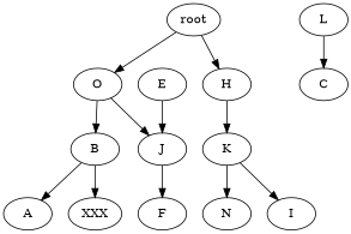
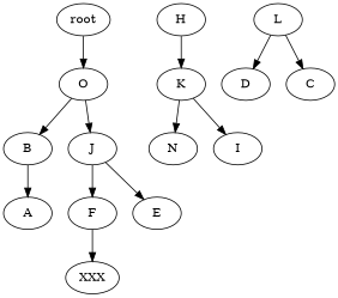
  digraph {
    n1 [label=root]
    n2 [label=O]
    n3 [label=H]
    n4 [label=B]
    n5 [label=J]
    n6 [label=K]
    n7 [label=A]
    n8 [label=XXX]
    n9 [label=F]
    n10 [label=E]
    n11 [label=N]
    n12 [label=I]
    n13 [label=L]
+   n14 [label=D]
    n15 [label=C]
    n1 -> n2
-   n1 -> n3
    n2 -> n4
    n2 -> n5
    n3 -> n6
    n4 -> n7
-   n4 -> n8
+   n9 -> n8
    n5 -> n9
-   n10 -> n5
+   n5 -> n10
    n6 -> n11
    n6 -> n12
+   n13 -> n14
    n13 -> n15
  }
